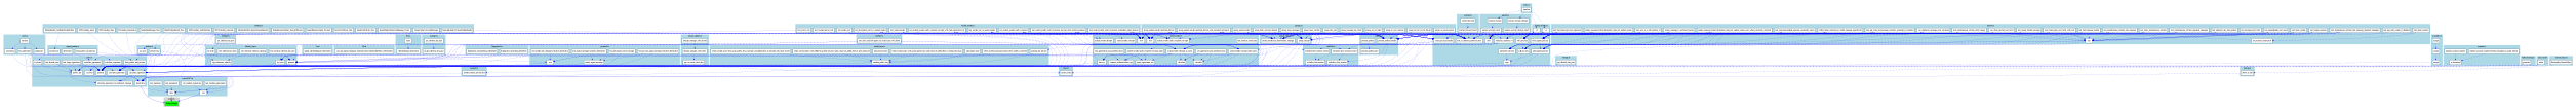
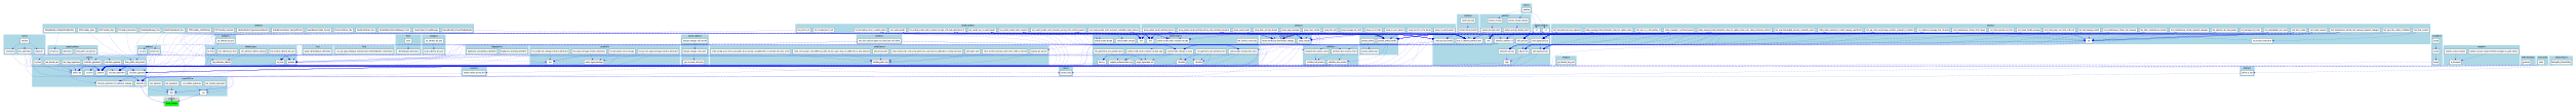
  digraph {
    fontname="PT Serif"
    rankdir=TB
    node [fillcolor=white fontname="PT Serif" shape=box style=filled]
    edge [color=blue fontname="PT Serif" style=dashed]
    n1 [label=derive_ec_key]
    n2 [fillcolor=green label=clamp_integer style="filled,dotted"]
    n3 [label=signal_identitykeypair_deserialize]
    n4 [label=Java_org_signal_libsignal_internal_Native_IdentityKeyPair_1Deserialize]
    n5 [label=main]
    n6 [label=identitykeypair_deserialize]
    n7 [label=BackupKey_DeriveEcKey]
    n8 [label=IdentityKeyPair_SignAlternateIdentity]
    n9 [label=SealedSessionCipher_DecryptToUsmc]
    n10 [label=SealedSessionCipher_Encrypt]
    n11 [label=ECPrivateKey_Generate]
    n12 [label=SenderKeyDistributionMessage_Create]
    n13 [label=SenderKeyMessage_New]
    n14 [label=GroupCipher_EncryptMessage]
    n15 [label=PreKeyBundle_GetKyberPreKeyPublic]
    n16 [label=ECPrivateKey_Agree]
    n17 [label=SessionBuilder_ProcessPreKeyBundle]
    n18 [label=ECPrivateKey_Sign]
    n19 [label=PrivateKey_Deserialize]
    n20 [label=KyberPreKeyRecord_New]
    n21 [label=SenderCertificate_New]
    n22 [label=ServerCertificate_New]
    n23 [label=ECPrivateKey_GetPublicKey]
    n24 [label=get_identity_key_pair]
    n25 [label=get_identity_key_pair]
    n26 [label=do_get_identity_key_pair]
    n27 [label=get_identity_key_pair]
    n28 [label=key_agreement]
    n29 [label=benches]
    n30 [label=signatures]
    n31 [label=generation]
    n32 [label=main]
    n33 [label=try_from]
    n34 [label=test_decode_size]
    n35 [label=public_key]
    n36 [label=calculate_signature]
    n37 [label=test_large_signatures]
    n38 [label=calculate_signature]
    n39 [label=from_public_and_private]
    n40 [label=calculate_signature_for_multipart_message]
    n41 [label=try_from]
    n42 [label=deserialize]
    n43 [label=calculate_agreement]
    n44 [label=calculate_agreement]
    n45 [label=generate]
    n46 [label=new]
    n47 [label=test_random_agreements]
    n48 [label=test_agreement]
    n49 [label=test_signature]
    n50 [label=test_random_signatures]
    n51 [label=from]
    n52 [label=accept]
    n53 [label=accept]
    n54 [label=accept]
    n55 [label=register_account_request_fetches_messages_no_push_tokens]
    n56 [label=register_account_request]
    n57 [label=as_borrowed]
    n58 [label=benches]
    n59 [label=ratchet_forward_result]
    n60 [label=ratchet_forward]
    n61 [label=v1]
    n62 [label=v2]
    n63 [label=session_encrypt]
    n64 [label=session_encrypt_decrypt_result]
    n65 [label=session_encrypt_result]
    n66 [label=session_encrypt_decrypt]
    n67 [label=fingerprint_matching_identifiers]
    n68 [label=fingerprint_mismatching_identifiers]
    n69 [label=create_sender_key_distribution_message]
    n70 [label=group_encrypt]
    n71 [label=try_from]
    n72 [label=generate]
    n73 [label=test_serialize_identity_key_pair]
    n74 [label=test_identity_key_from]
    n75 [label=test_alternate_identity_signing]
    n76 [label=try_from]
    n77 [label=sign_alternate_identity]
    n78 [label=test_decryption_error_message]
    n79 [label=create_signal_message]
    n80 [label=new]
    n81 [label=test_signal_message_serialize_deserialize]
    n82 [label=test_pre_key_signal_message_serialize_deserialize]
    n83 [label=test_sender_key_message_serialize_deserialize]
    n84 [label=initialize_bob_session_record]
    n85 [label=initialize_bob_session]
    n86 [label=initialize_alice_session]
    n87 [label=initialize_alice_session_record]
    n88 [label=create_chain]
    n89 [label=apply_agreement_xor]
    n90 [label=sealed_sender_encrypt_from_usmc]
    n91 [label=sealed_sender_encrypt]
    n92 [label=test_agreement_and_authentication]
    n93 [label=test_lossless_round_trip]
    n94 [label=sealed_sender_multi_recipient_encrypt_impl]
    n95 [label=test_agreement_and_authentication]
    n96 [label=sealed_sender_decrypt_to_usmc]
    n97 [label=compute_authentication_tag]
    n98 [label=derive_e]
    n99 [label=new]
    n100 [label=sealed_sender_decrypt]
    n101 [label=calculate]
    n102 [label=new]
    n103 [label=sealed_sender_multi_recipient_encrypt]
    n104 [label=calculate]
    n105 [label=when_exceed_maximum_states_then_oldest_is_ejected]
    n106 [label=add_single_state]
    n107 [label=when_second_state_with_same_public_key_and_chain_id_added_then_it_keeps_first_data]
    n108 [label=add_second_state]
    n109 [label=when_second_state_with_different_public_key_but_same_chain_id_added_then_it_gets_replaced]
    n110 [label=signing_key_private]
    n111 [label=random_public_key]
    n112 [label=when_second_state_with_same_public_key_and_chain_id_added_then_it_becomes_the_most_recent]
    n113 [label=process_prekey_bundle]
    n114 [label=process_prekey]
    n115 [label=process_prekey_impl]
    n116 [label=decrypt_message_with_state]
    n117 [label=decrypt_message_with_record]
    n118 [label=get_or_create_chain_key]
    n119 [label=generate]
    n120 [label=test_sealed_sender_multi_recipient_redundant_empty_devices]
    n121 [label=test_sealed_sender_multi_recipient_encrypt_with_bad_registration_id]
    n122 [label=test_sealed_sender_multi_recipient_encrypt_with_archived_session]
    n123 [label=test_server_cert]
    n124 [label=test_decryption_error_in_sealed_sender]
    n125 [label=test_revoked_server_cert]
    n126 [label=test_sealed_sender_multi_recipient]
    n127 [label=test_sealed_sender]
-   n128 [label=test_sender_cert]
    n129 [label=test_sender_key_in_sealed_sender]
    n130 [label=key_pair]
    n131 [label=private_key]
    n132 [label=sender_ratchet_private_key]
    n133 [label=deserialize]
    n134 [label=from_public_and_private]
    n135 [label=private_key]
    n136 [label=group_out_of_order]
    n137 [label=group_message_key_limit]
    n138 [label=group_sealed_sender_multiple_devices_and_excluded_recipients]
    n139 [label=group_sealed_sender_multiple_devices]
    n140 [label=group_late_join]
    n141 [label=group_sealed_sender]
    n142 [label=group_basic_ratchet]
    n143 [label=group_large_messages]
    n144 [label=group_no_send_session]
    n145 [label=group_too_far_in_the_future]
    n146 [label=group_no_recv_session]
    n147 [label=group_basic_encrypt_decrypt]
    n148 [label=test_alice_and_bob_agree_on_chain_keys_with_kyber]
    n149 [label=test_simultaneous_initiate_lost_message_repeated_messages]
    n150 [label=test_pqr_state_and_message_contents_nonempty_if_enabled]
    n151 [label=test_basic_prekey]
    n152 [label=test_chain_jump_over_limit_with_self]
    n153 [label=prekey_message_failed_decryption_does_not_update_stores]
    n154 [label=test_bad_signed_pre_key_signature]
    n155 [label=test_repeat_bundle_message]
    n156 [label=test_unacknowledged_sessions_eventually_expire]
    n157 [label=test_chain_ejected_over_limit]
    n158 [label=test_basic_session]
    n159 [label=x3dh_prekey_rejected_as_invalid_message_specifically]
    n160 [label=test_simultaneous_initiate_with_lossage]
    n161 [label=test_pqr_state_empty_if_disabled]
    n162 [label=test_signedprekey_not_saved]
    n163 [label=test_duplicate_message_error_returned]
    n164 [label=test_message_key_limits]
    n165 [label=test_simultaneous_initiate_repeated_messages]
    n166 [label=run]
    n167 [label=prekey_message_failed_decryption_does_not_update_stores_even_when_previously_archived]
    n168 [label=test_optional_one_time_prekey]
    n169 [label=prekey_message_to_archived_session]
    n170 [label=test_basic_simultaneous_initiate]
    n171 [label=test_simultaneous_initiate_lost_message]
    n172 [label=run_session_interaction]
    n173 [label=test_longer_sessions]
    n174 [label=test_zero_is_a_valid_prekey_id]
    n175 [label=test_bad_message_bundle]
    n176 [label=with_signed_pre_key]
    n177 [label=add_kyber_pre_key]
    n178 [label=create_pre_key_bundle]
    n179 [label=new]
    n180 [label=initialize_sessions_v4]
    n181 [label=with_pre_key]
    n182 [label=add_pre_key]
    n183 [label=test_in_memory_protocol_store]
    n184 [label=sign]
    n185 [label=add_signed_pre_key]
    subgraph cluster_1 {
      color=lightblue
      label="backup.rs"
      style=filled
      n1
    }
    subgraph cluster_2 {
      color=lightgrey
      label="scalar.rs"
      style="filled,dotted"
      n2
    }
    subgraph cluster_3 {
      color=lightblue
      label="lib.rs"
      style=filled
      n3
    }
    subgraph cluster_4 {
      color=lightblue
      label="lib.rs"
      style=filled
      n4
    }
    subgraph cluster_5 {
      color=lightblue
      label="lib.rs"
      style=filled
      n5
      n6
    }
    subgraph cluster_6 {
      color=lightblue
      label="account_keys.rs"
      style=filled
      n7
    }
    subgraph cluster_7 {
      color=lightblue
      label="protocol.rs"
      style=filled
      n8
      n9
      n10
      n11
      n12
      n13
      n14
      n15
      n16
      n17
      n18
      n19
      n20
      n21
      n22
      n23
    }
    subgraph cluster_8 {
      color=lightblue
      label="storage.rs"
      style=filled
      n24
    }
    subgraph cluster_9 {
      color=lightblue
      label="storage.rs"
      style=filled
      n25
      n26
    }
    subgraph cluster_10 {
      color=lightblue
      label="storage.rs"
      style=filled
      n27
    }
    subgraph cluster_11 {
      color=lightblue
      label="curve.rs"
      style=filled
      n28
      n29
      n30
      n31
    }
    subgraph cluster_12 {
      color=lightblue
      label="ed_to_xed.rs"
      style=filled
      n32
    }
    subgraph cluster_13 {
      color=lightblue
      label="curve.rs"
      style=filled
      n33
      n34
      n35
      n36
      n37
      n38
      n39
      n40
      n41
      n42
      n43
      n44
      n45
    }
    subgraph cluster_14 {
      color=lightblue
      label="curve25519.rs"
      style=filled
      n46
      n47
      n48
      n49
      n50
      n51
    }
    subgraph cluster_15 {
      color=lightblue
      label="scramble.rs"
      style=filled
      n52
      n53
      n54
    }
    subgraph cluster_16 {
      color=lightblue
      label="request.rs"
      style=filled
      n55
      n56
      n57
    }
    subgraph cluster_17 {
      color=lightblue
      label="kem.rs"
      style=filled
      n58
    }
    subgraph cluster_18 {
      color=lightblue
      label="ratchet.rs"
      style=filled
      n59
      n60
    }
    subgraph cluster_19 {
      color=lightblue
      label="sealed_sender.rs"
      style=filled
      n61
      n62
    }
    subgraph cluster_20 {
      color=lightblue
      label="session.rs"
      style=filled
      n63
      n64
      n65
      n66
    }
    subgraph cluster_21 {
      color=lightblue
      label="fingerprint.rs"
      style=filled
      n67
      n68
    }
    subgraph cluster_22 {
      color=lightblue
      label="group_cipher.rs"
      style=filled
      n69
      n70
    }
    subgraph cluster_23 {
      color=lightblue
      label="identity_key.rs"
      style=filled
      n71
      n72
      n73
      n74
      n75
      n76
      n77
    }
    subgraph cluster_24 {
      color=lightblue
      label="protocol.rs"
      style=filled
      n78
      n79
      n80
      n81
      n82
      n83
    }
    subgraph cluster_25 {
      color=lightblue
      label="ratchet.rs"
      style=filled
      n84
      n85
      n86
      n87
    }
    subgraph cluster_26 {
      color=lightblue
      label="keys.rs"
      style=filled
      n88
    }
    subgraph cluster_27 {
      color=lightblue
      label="sealed_sender.rs"
      style=filled
      n89
      n90
      n91
      n92
      n93
      n94
      n95
      n96
      n97
      n98
      n99
      n100
      n101
      n102
      n103
      n104
    }
    subgraph cluster_28 {
      color=lightblue
      label="sender_keys.rs"
      style=filled
      n105
      n106
      n107
      n108
      n109
      n110
      n111
      n112
    }
    subgraph cluster_29 {
      color=lightblue
      label="session.rs"
      style=filled
      n113
      n114
      n115
    }
    subgraph cluster_30 {
      color=lightblue
      label="session_cipher.rs"
      style=filled
      n116
      n117
      n118
    }
    subgraph cluster_31 {
      color=lightblue
      label="kyber_backup.rs"
      style=filled
      n119
    }
    subgraph cluster_32 {
      color=lightblue
      label="sealed_sender.rs"
      style=filled
      n120
      n121
      n122
      n123
      n124
      n125
      n126
      n127
-     n128
      n129
    }
    subgraph cluster_33 {
      color=lightblue
      label="prekey.rs"
      style=filled
      n130
      n131
    }
    subgraph cluster_34 {
      color=lightblue
      label="session.rs"
      style=filled
      n132
    }
    subgraph cluster_35 {
      color=lightblue
      label="signed_prekey.rs"
      style=filled
      n133
      n134
      n135
    }
    subgraph cluster_36 {
      color=lightblue
      label="groups.rs"
      style=filled
      n136
      n137
      n138
      n139
      n140
      n141
      n142
      n143
      n144
      n145
      n146
      n147
    }
    subgraph cluster_37 {
      color=lightblue
      label="ratchet.rs"
      style=filled
      n148
    }
    subgraph cluster_38 {
      color=lightblue
      label="session.rs"
      style=filled
      n149
      n150
      n151
      n152
      n153
      n154
      n155
      n156
      n157
      n158
      n159
      n160
      n161
      n162
      n163
      n164
      n165
      n166
      n167
      n168
      n169
      n170
      n171
      n172
      n173
      n174
      n175
    }
    subgraph cluster_39 {
      color=lightblue
      label="mod.rs"
      style=filled
      n176
      n177
      n178
      n179
      n180
      n181
      n182
      n183
      n184
      n185
    }
    n1 -> n42
    n3 -> n76
    n4 -> n76
    n5 -> n6
    n6 -> n76
    n7 -> n1
    n8 -> n77
    n9 -> n96
    n10 -> n90
    n11 -> n45
    n12 -> n69
    n13 -> n80
    n14 -> n70
    n15 -> n135
    n16 -> n43
    n17 -> n113
    n18 -> n36
    n19 -> n42
    n20 -> n131
    n21 -> n102
    n22 -> n99
    n23 -> n35
    n24 -> n35
    n25 -> n26
    n26 -> n76
    n27 -> n71
    n28 -> n44
    n28 -> n45
    n29 -> n28
    n29 -> n30
    n29 -> n31
    n30 -> n38
    n30 -> n45
    n31 -> n45
    n32 -> n36
    n32 -> n42
    n32 -> n45
    n33 -> n35
    n34 -> n35
    n34 -> n45
    n35 -> n51
    n36 -> n40
    n37 -> n35
    n37 -> n36
    n37 -> n40
    n37 -> n45
    n38 -> n36
    n39 -> n41
    n40 -> n51
    n41 -> n42
    n42 -> n2 [style=""]
    n43 -> n51
    n44 -> n43
    n45 -> n46
    n46 -> n2 [style=""]
    n47 -> n46
    n48 -> n51
    n49 -> n51
    n50 -> n46
    n51 -> n2 [style=""]
    n52 -> n45
    n53 -> n52
    n54 -> n53
    n55 -> n57
    n56 -> n57
    n57 -> n45
    n58 -> n61
    n58 -> n62
    n58 -> n63
    n58 -> n66
    n59 -> n69
    n59 -> n70
    n59 -> n183
    n60 -> n59
    n61 -> n45
    n61 -> n90
    n61 -> n96
    n61 -> n99
    n61 -> n102
    n61 -> n113
    n61 -> n178
    n61 -> n183
    n62 -> n45
    n62 -> n96
    n62 -> n99
    n62 -> n102
    n62 -> n103
    n62 -> n113
    n62 -> n178
    n62 -> n183
    n63 -> n65
    n64 -> n180
    n64 -> n183
    n65 -> n36
    n65 -> n45
    n65 -> n113
    n65 -> n180
    n65 -> n183
    n66 -> n64
    n67 -> n72
    n68 -> n72
    n69 -> n45
    n70 -> n80
    n70 -> n110
    n71 -> n35
    n72 -> n45
    n73 -> n72
    n73 -> n76
    n74 -> n45
    n75 -> n72
    n75 -> n77
    n76 -> n42
    n77 -> n40
    n78 -> n45
    n78 -> n79
    n78 -> n80
    n79 -> n45
    n80 -> n36
    n81 -> n79
    n82 -> n45
    n82 -> n79
    n83 -> n45
    n83 -> n80
    n84 -> n85
    n85 -> n43
    n86 -> n43
    n86 -> n45
    n86 -> n88
    n87 -> n86
    n88 -> n43
    n89 -> n44
    n90 -> n45
    n90 -> n101
    n90 -> n104
    n91 -> n90
    n92 -> n45
    n92 -> n72
    n92 -> n101
    n92 -> n104
    n93 -> n35
    n93 -> n42
    n94 -> n89
    n94 -> n97
    n94 -> n98
    n95 -> n72
    n95 -> n89
    n95 -> n97
    n95 -> n98
    n96 -> n89
    n96 -> n97
    n96 -> n98
    n96 -> n101
    n96 -> n104
    n97 -> n43
    n98 -> n33
    n98 -> n41
    n99 -> n36
    n100 -> n96
    n101 -> n43
    n102 -> n36
    n103 -> n94
    n104 -> n43
    n105 -> n111
    n106 -> n111
    n107 -> n111
    n108 -> n111
    n109 -> n111
    n110 -> n42
    n111 -> n45
    n112 -> n111
    n113 -> n45
    n113 -> n86
    n114 -> n115
    n115 -> n85
    n115 -> n130
    n116 -> n118
    n117 -> n116
    n118 -> n45
    n118 -> n88
    n118 -> n132
    n119 -> n36
    n120 -> n45
    n120 -> n99
    n120 -> n102
    n120 -> n103
    n120 -> n113
    n120 -> n178
    n120 -> n183
    n121 -> n45
    n121 -> n72
    n121 -> n99
    n121 -> n102
    n121 -> n103
    n121 -> n113
    n121 -> n178
    n121 -> n183
    n122 -> n45
    n122 -> n99
    n122 -> n102
    n122 -> n103
    n122 -> n113
    n122 -> n178
    n122 -> n183
    n123 -> n45
    n123 -> n99
    n124 -> n45
    n124 -> n90
    n124 -> n96
    n124 -> n99
    n124 -> n102
    n124 -> n113
    n124 -> n178
    n124 -> n183
    n125 -> n45
    n125 -> n99
    n126 -> n45
    n126 -> n99
    n126 -> n100
    n126 -> n102
    n126 -> n103
    n126 -> n113
    n126 -> n178
    n126 -> n183
    n127 -> n45
    n127 -> n91
    n127 -> n99
    n127 -> n100
    n127 -> n102
    n127 -> n113
    n127 -> n178
    n127 -> n183
-   n128 -> n45
-   n128 -> n99
-   n128 -> n102
    n129 -> n45
    n129 -> n69
    n129 -> n70
    n129 -> n90
    n129 -> n96
    n129 -> n99
    n129 -> n102
    n129 -> n113
    n129 -> n178
    n129 -> n183
    n130 -> n39
    n131 -> n42
    n132 -> n42
    n133 -> n42
    n134 -> n39
    n135 -> n42
    n136 -> n69
    n136 -> n70
    n136 -> n183
    n137 -> n69
    n137 -> n70
    n137 -> n183
    n138 -> n45
    n138 -> n69
    n138 -> n70
    n138 -> n96
    n138 -> n99
    n138 -> n102
    n138 -> n103
    n138 -> n113
    n138 -> n178
    n138 -> n183
    n139 -> n45
    n139 -> n69
    n139 -> n70
    n139 -> n96
    n139 -> n99
    n139 -> n102
    n139 -> n103
    n139 -> n113
    n139 -> n178
    n139 -> n183
    n140 -> n69
    n140 -> n70
    n140 -> n183
    n141 -> n45
    n141 -> n69
    n141 -> n96
    n141 -> n99
    n141 -> n102
    n141 -> n103
    n141 -> n113
    n141 -> n178
    n141 -> n183
    n142 -> n69
    n142 -> n70
    n142 -> n183
    n143 -> n69
    n143 -> n70
    n143 -> n183
    n144 -> n70
    n144 -> n183
    n145 -> n69
    n145 -> n70
    n145 -> n183
    n146 -> n69
    n146 -> n70
    n146 -> n183
    n147 -> n69
    n147 -> n70
    n147 -> n183
    n148 -> n45
    n148 -> n72
    n148 -> n84
    n148 -> n87
    n149 -> n166
    n149 -> n177
    n149 -> n182
    n149 -> n185
    n150 -> n113
    n150 -> n177
    n150 -> n179
    n150 -> n182
    n150 -> n185
    n151 -> n166
    n151 -> n177
    n151 -> n182
    n151 -> n185
    n152 -> n166
    n152 -> n176
    n152 -> n179
    n152 -> n181
    n153 -> n113
    n153 -> n176
    n153 -> n179
    n153 -> n181
    n154 -> n113
    n154 -> n176
    n154 -> n179
    n154 -> n181
    n155 -> n166
    n155 -> n176
    n155 -> n179
    n155 -> n181
    n156 -> n113
    n156 -> n176
    n156 -> n179
    n156 -> n181
    n157 -> n166
    n157 -> n176
    n157 -> n179
    n157 -> n181
    n158 -> n172
    n158 -> n180
    n159 -> n113
    n159 -> n177
    n159 -> n179
    n159 -> n182
    n159 -> n185
    n160 -> n166
    n160 -> n176
    n160 -> n179
    n160 -> n181
    n161 -> n166
    n162 -> n166
    n162 -> n177
    n162 -> n182
    n162 -> n185
    n163 -> n113
    n163 -> n177
    n163 -> n179
    n163 -> n182
    n163 -> n185
    n164 -> n166
    n164 -> n180
    n165 -> n166
    n165 -> n176
    n165 -> n179
    n165 -> n181
    n166 -> n45
    n166 -> n113
    n166 -> n177
    n166 -> n179
    n166 -> n182
    n166 -> n185
    n167 -> n113
    n167 -> n176
    n167 -> n179
    n167 -> n181
    n168 -> n166
    n168 -> n176
    n168 -> n179
    n169 -> n113
    n169 -> n176
    n169 -> n179
    n169 -> n181
    n170 -> n166
    n170 -> n176
    n170 -> n179
    n170 -> n181
    n171 -> n166
    n171 -> n176
    n171 -> n179
    n171 -> n181
    n172 -> n179
    n173 -> n166
    n173 -> n177
    n173 -> n182
    n173 -> n185
    n174 -> n113
    n174 -> n176
    n174 -> n179
    n174 -> n181
    n175 -> n166
    n175 -> n176
    n175 -> n179
    n175 -> n181
    n176 -> n185
    n177 -> n184
    n178 -> n36
    n178 -> n45
    n179 -> n72
    n180 -> n45
    n180 -> n72
    n180 -> n84
    n180 -> n87
    n181 -> n182
    n182 -> n45
    n183 -> n72
    n184 -> n36
    n185 -> n45
    n185 -> n184
  }
